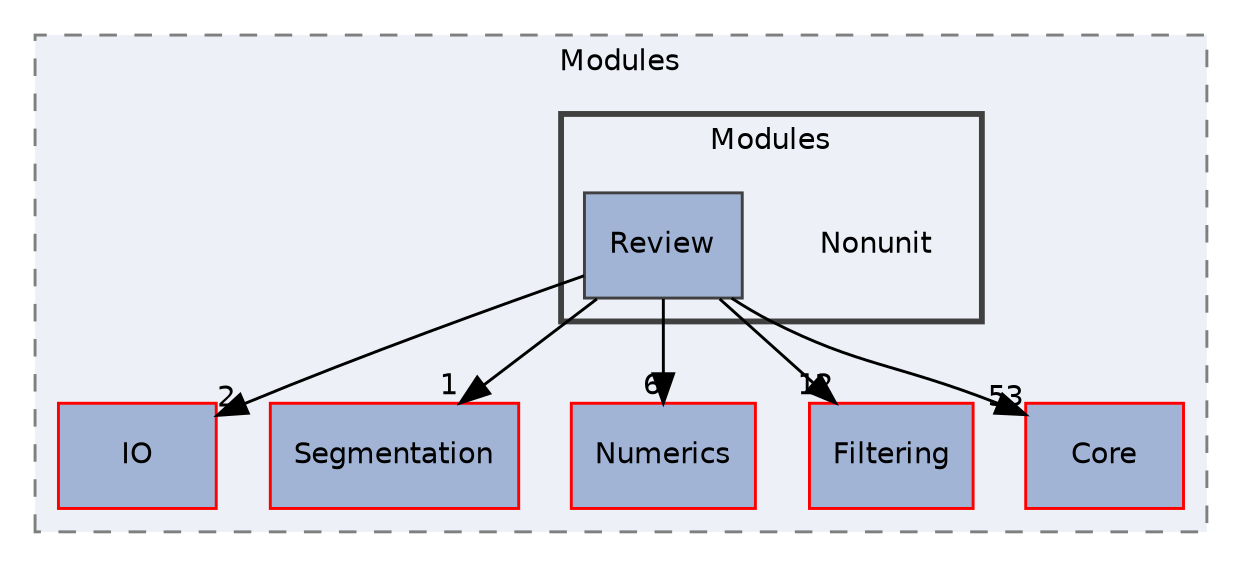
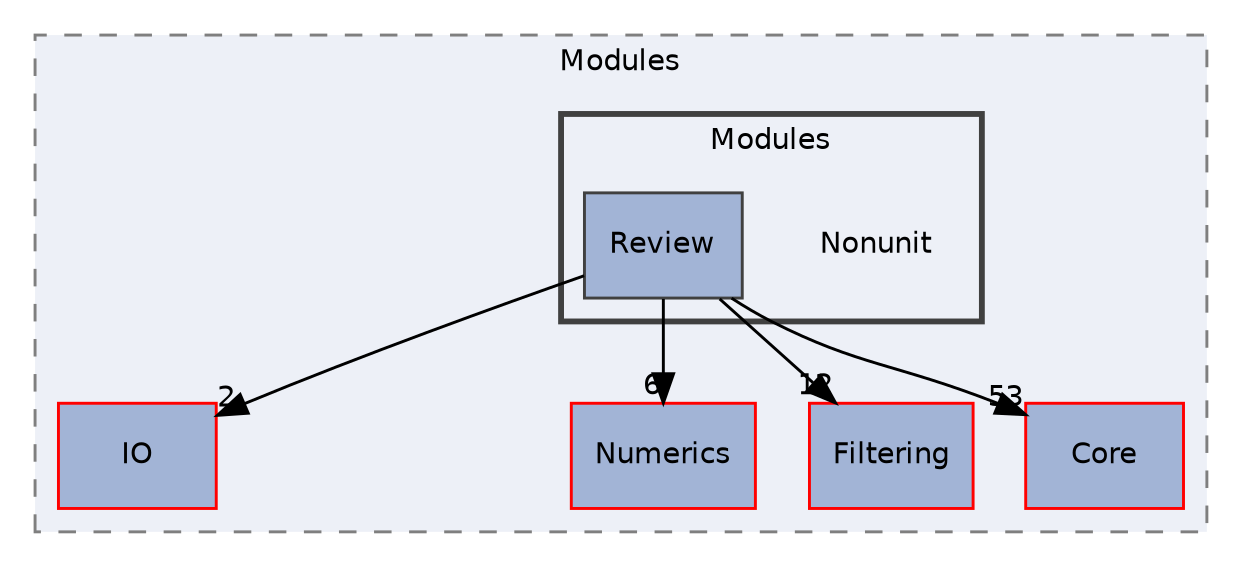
  digraph {
    compound=true
    node [fontname=Helvetica fontsize=10 shape=box color=red fillcolor="#a2b4d6" style="filled,"]
    edge [fontname=Helvetica fontsize=10 labeldistance=1.5 labelfontname=Helvetica labelfontsize=10]
    n1 [label=Nonunit shape=plaintext color="" fillcolor="" style=""]
    n2 [color=grey25 label=Review]
    n3 [label=IO]
-   n4 [label=Segmentation]
    n5 [label=Numerics]
    n6 [label=Filtering]
    n7 [label=Core]
    subgraph cluster_1 {
      bgcolor="#edf0f7"
      fontname=Helvetica
      fontsize=10
      label=Modules
      pencolor=grey50
      style="filled,dashed,"
      n3
-     n4
      n5
      n6
      n7
      subgraph cluster_2 {
        bgcolor="#edf0f7"
        fontname=Helvetica
        fontsize=10
        pencolor=grey25
        style="filled,bold,"
        n1
        n2
      }
    }
    n2 -> n3 [headlabel=2]
-   n2 -> n4 [headlabel=1]
    n2 -> n5 [headlabel=6]
    n2 -> n6 [headlabel=12]
    n2 -> n7 [headlabel=53]
  }
